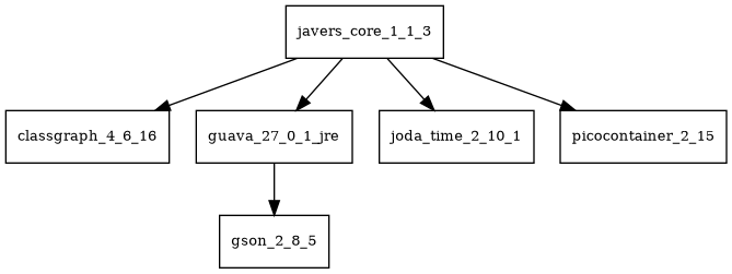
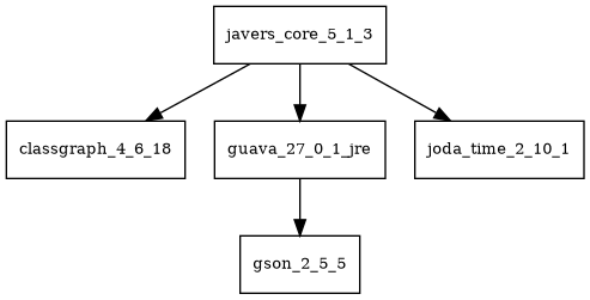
  digraph {
    node [fontsize=10.0 shape=box]
-   javers_core_5_1_3 [label=javers_core_1_1_3]
-   classgraph_4_6_18 [label=classgraph_4_6_16]
+   javers_core_5_1_3
+   classgraph_4_6_18
    guava_27_0_1_jre
    joda_time_2_10_1
-   picocontainer_2_15
-   gson_2_8_5
+   gson_2_8_5 [label=gson_2_5_5]
    javers_core_5_1_3 -> classgraph_4_6_18
    javers_core_5_1_3 -> guava_27_0_1_jre
    javers_core_5_1_3 -> joda_time_2_10_1
-   javers_core_5_1_3 -> picocontainer_2_15
    guava_27_0_1_jre -> gson_2_8_5
  }
